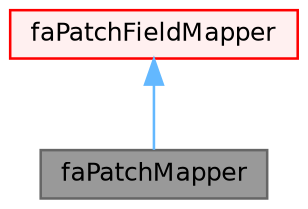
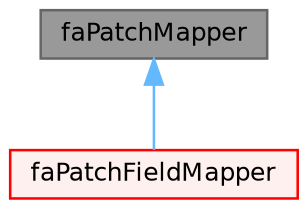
  digraph {
    node [fontname=Helvetica fontsize=10 shape=box style=filled]
    n1 [color=gray40 fillcolor=grey60 fontcolor=black height=0.2 label=faPatchMapper width=0.4]
    n2 [color=red fillcolor="#FFF0F0" height=0.2 label=faPatchFieldMapper width=0.4]
-   n2 -> n1 [color=steelblue1 dir=back fontname=Helvetica fontsize=10 labelfontname=Helvetica labelfontsize=10 style=solid]
+   n1 -> n2 [color=steelblue1 dir=back fontname=Helvetica fontsize=10 labelfontname=Helvetica labelfontsize=10 style=solid]
  }
